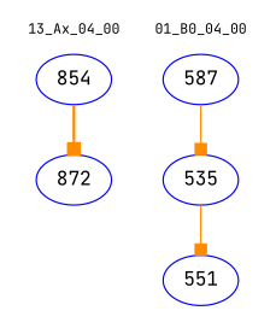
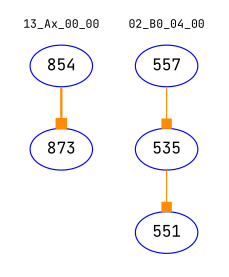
  digraph {
    fontname="JetBrains Mono"
    node [color=blue fontname="JetBrains Mono"]
    edge [arrowhead=box color=darkorange fontname="JetBrains Mono" style=solid]
    n1 [label=854]
-   n2 [label=872]
-   n3 [label=587]
+   n2 [label=873]
+   n3 [label=557]
    n4 [label=535]
    n5 [label=551]
    subgraph cluster_1 {
      color=white
      fontsize=10
-     label="13_Ax_04_00"
+     label="13_Ax_00_00"
      n1
      n2
    }
    subgraph cluster_2 {
      color=white
      fontsize=10
-     label="01_B0_04_00"
+     label="02_B0_04_00"
      n3
      n4
      n5
    }
    n1 -> n2 [style=bold]
    n3 -> n4
    n4 -> n5
  }
